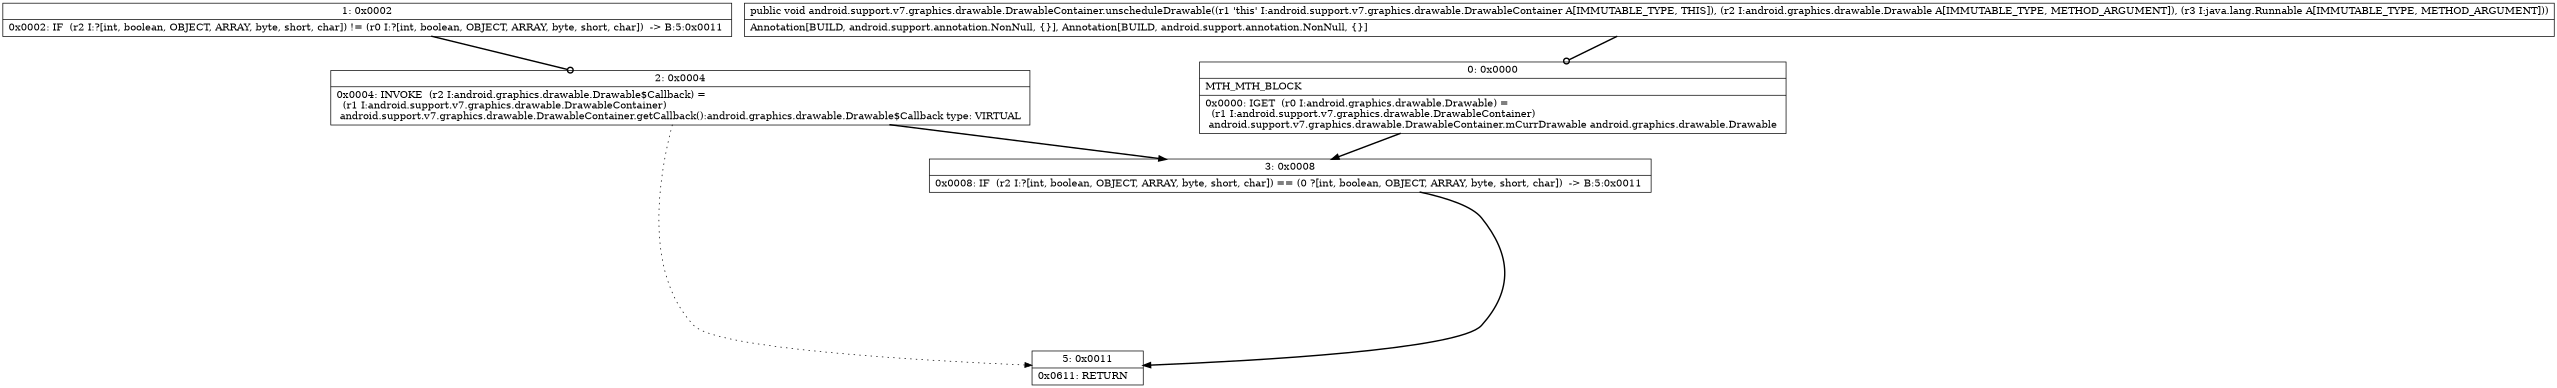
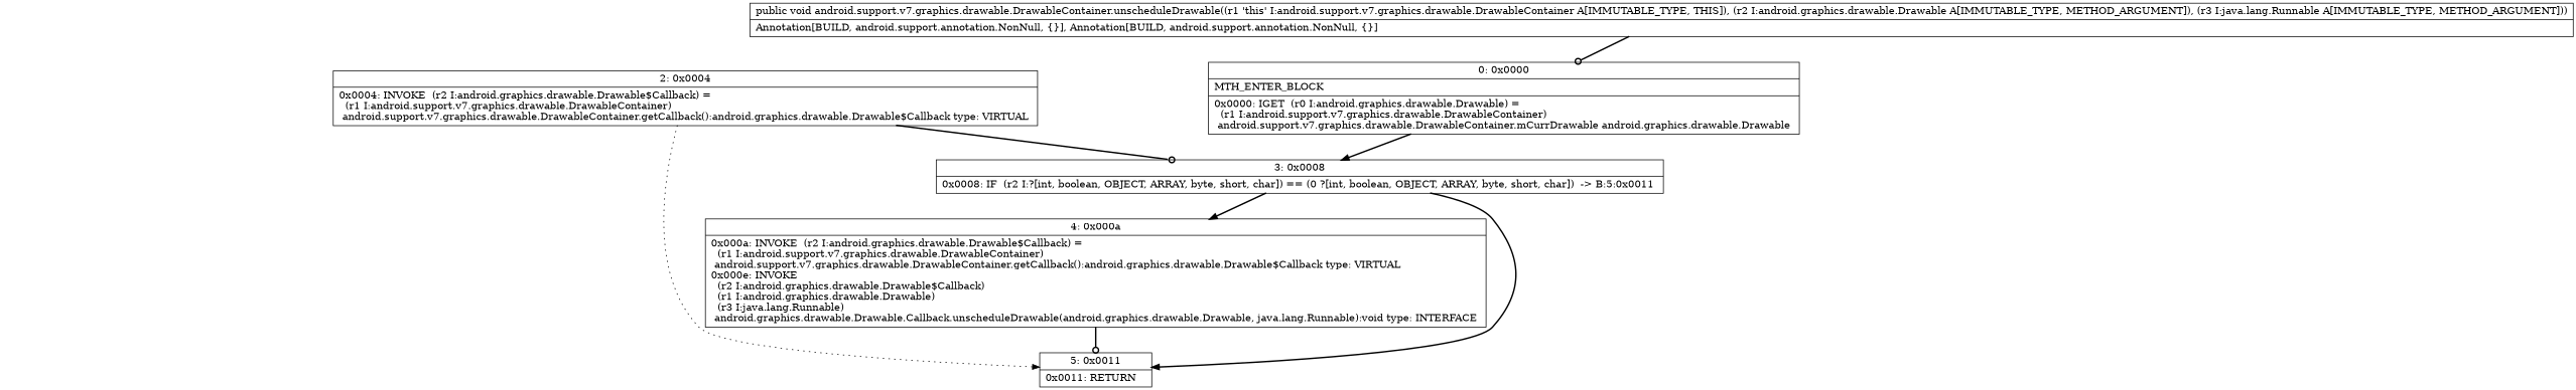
  digraph {
    node [shape=record]
    edge [arrowhead=normal style=bold]
-   n1 [label="{0\:\ 0x0000|MTH_MTH_BLOCK\l|0x0000: IGET  (r0 I:android.graphics.drawable.Drawable) = \l  (r1 I:android.support.v7.graphics.drawable.DrawableContainer)\l android.support.v7.graphics.drawable.DrawableContainer.mCurrDrawable android.graphics.drawable.Drawable \l}"]
+   n1 [label="{0\:\ 0x0000|MTH_ENTER_BLOCK\l|0x0000: IGET  (r0 I:android.graphics.drawable.Drawable) = \l  (r1 I:android.support.v7.graphics.drawable.DrawableContainer)\l android.support.v7.graphics.drawable.DrawableContainer.mCurrDrawable android.graphics.drawable.Drawable \l}"]
    n2 [label="{3\:\ 0x0008|0x0008: IF  (r2 I:?[int, boolean, OBJECT, ARRAY, byte, short, char]) == (0 ?[int, boolean, OBJECT, ARRAY, byte, short, char])  \-\> B:5:0x0011 \l}"]
-   n3 [label="{1\:\ 0x0002|0x0002: IF  (r2 I:?[int, boolean, OBJECT, ARRAY, byte, short, char]) != (r0 I:?[int, boolean, OBJECT, ARRAY, byte, short, char])  \-\> B:5:0x0011 \l}"]
    n4 [label="{2\:\ 0x0004|0x0004: INVOKE  (r2 I:android.graphics.drawable.Drawable$Callback) = \l  (r1 I:android.support.v7.graphics.drawable.DrawableContainer)\l android.support.v7.graphics.drawable.DrawableContainer.getCallback():android.graphics.drawable.Drawable$Callback type: VIRTUAL \l}"]
-   n5 [label="{5\:\ 0x0011|0x0611: RETURN   \l}"]
+   n5 [label="{5\:\ 0x0011|0x0011: RETURN   \l}"]
+   n6 [label="{4\:\ 0x000a|0x000a: INVOKE  (r2 I:android.graphics.drawable.Drawable$Callback) = \l  (r1 I:android.support.v7.graphics.drawable.DrawableContainer)\l android.support.v7.graphics.drawable.DrawableContainer.getCallback():android.graphics.drawable.Drawable$Callback type: VIRTUAL \l0x000e: INVOKE  \l  (r2 I:android.graphics.drawable.Drawable$Callback)\l  (r1 I:android.graphics.drawable.Drawable)\l  (r3 I:java.lang.Runnable)\l android.graphics.drawable.Drawable.Callback.unscheduleDrawable(android.graphics.drawable.Drawable, java.lang.Runnable):void type: INTERFACE \l}"]
    n7 [label="{public void android.support.v7.graphics.drawable.DrawableContainer.unscheduleDrawable((r1 'this' I:android.support.v7.graphics.drawable.DrawableContainer A[IMMUTABLE_TYPE, THIS]), (r2 I:android.graphics.drawable.Drawable A[IMMUTABLE_TYPE, METHOD_ARGUMENT]), (r3 I:java.lang.Runnable A[IMMUTABLE_TYPE, METHOD_ARGUMENT]))  | Annotation[BUILD, android.support.annotation.NonNull, \{\}], Annotation[BUILD, android.support.annotation.NonNull, \{\}]\l}"]
    n1 -> n2
    n2 -> n5
-   n3 -> n4 [arrowhead=odot]
-   n4 -> n2
+   n2 -> n6
+   n4 -> n2 [arrowhead=odot]
    n4 -> n5 [style=dotted]
+   n6 -> n5 [arrowhead=odot]
    n7 -> n1 [arrowhead=odot]
  }
